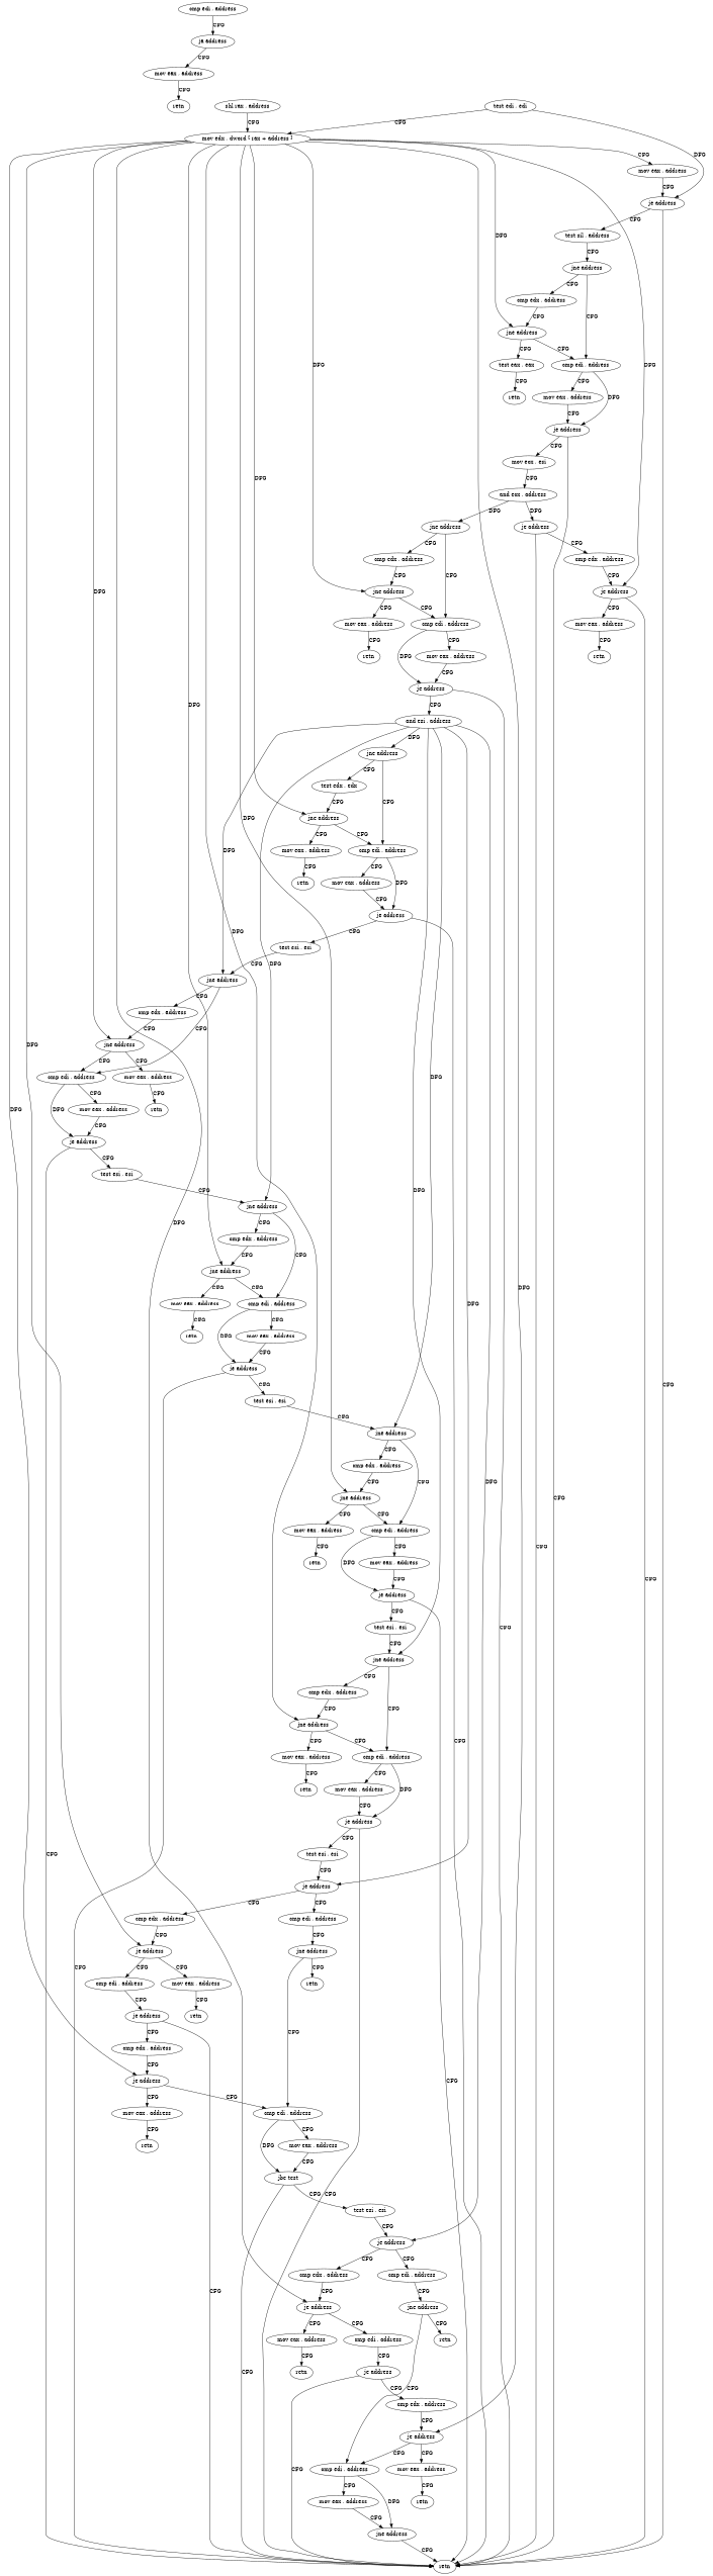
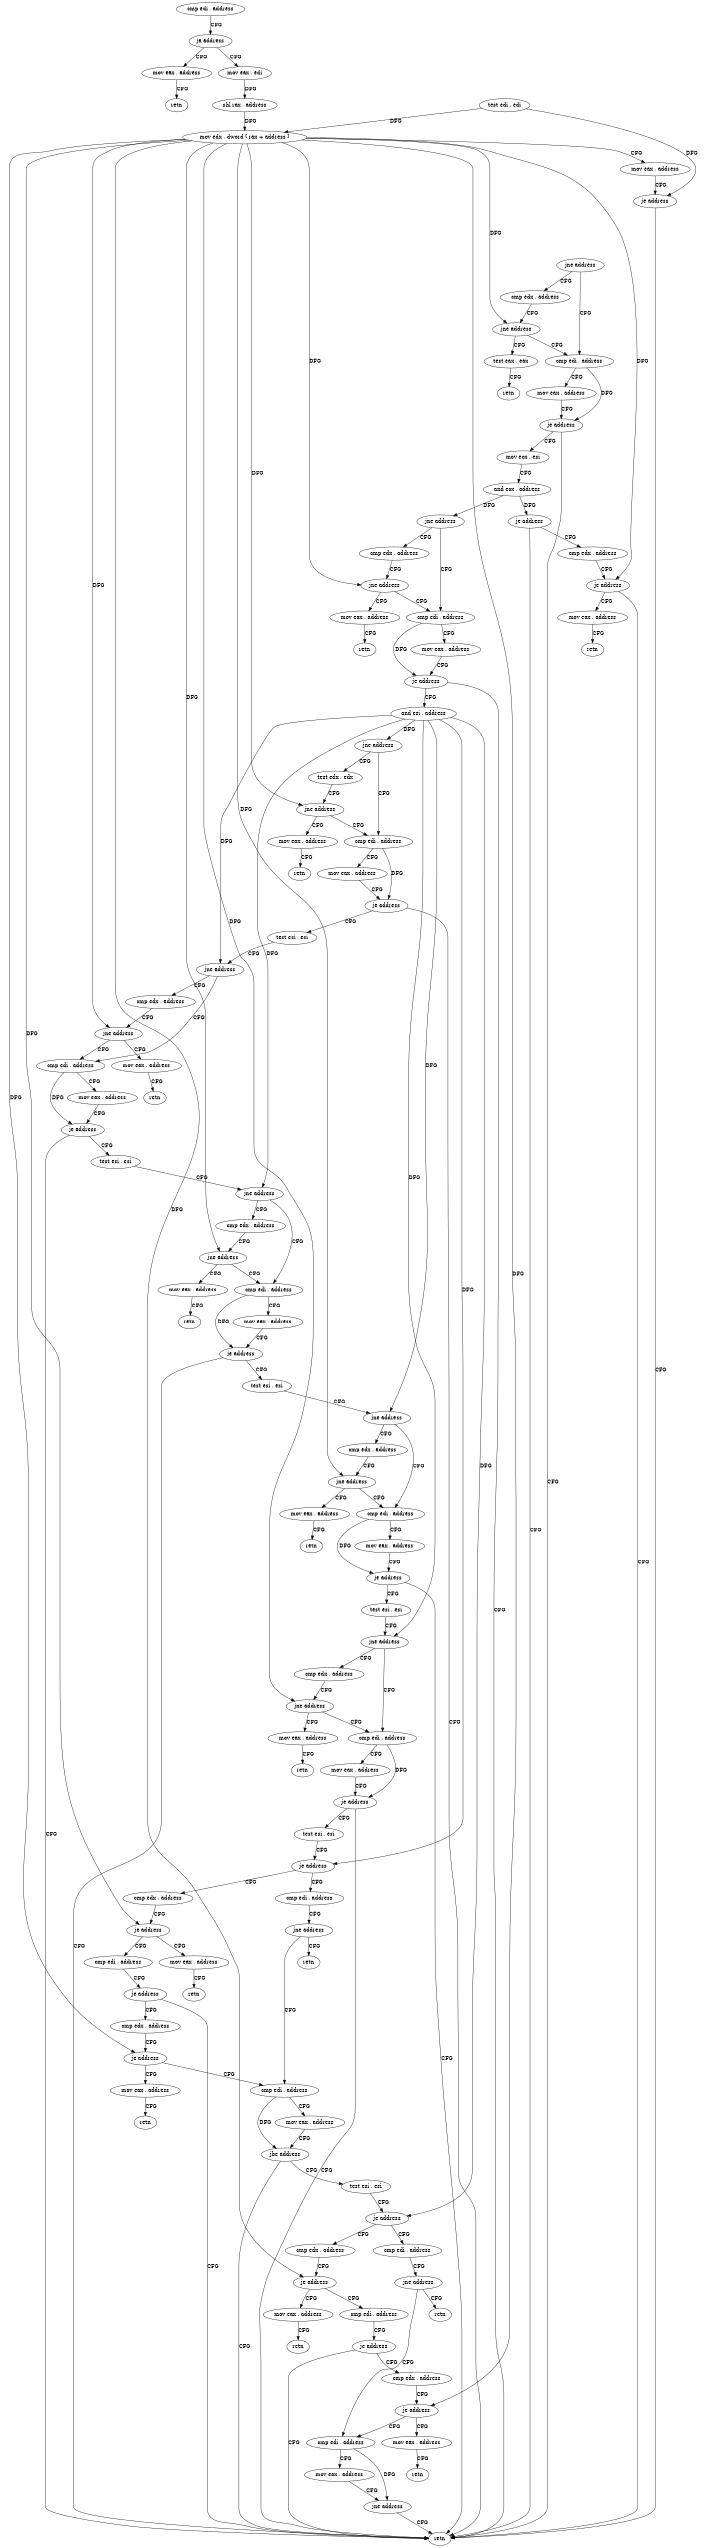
  digraph {
    n1 [label="cmp edi , address"]
    n2 [label="ja address"]
    n3 [label="mov eax , address"]
+   n4 [label="mov eax , edi"]
    n5 [label=retn]
    n6 [label="shl rax , address"]
    n7 [label="mov edx , dword [ rax + address ]"]
    n8 [label="test edi , edi"]
    n9 [label="je address"]
    n10 [label="mov eax , address"]
    n11 [label="jne address"]
    n12 [label="jne address"]
    n13 [label="jne address"]
    n14 [label="jne address"]
    n15 [label="jne address"]
    n16 [label="jne address"]
    n17 [label="jne address"]
    n18 [label="je address"]
    n19 [label="je address"]
    n20 [label="je address"]
    n21 [label="je address"]
    n22 [label="je address"]
    n23 [label=retn]
-   n24 [label="test sil , address"]
    n25 [label="cmp edi , address"]
    n26 [label="test eax , eax"]
    n27 [label="cmp edi , address"]
    n28 [label="mov eax , address"]
    n29 [label="cmp edi , address"]
    n30 [label="mov eax , address"]
    n31 [label="cmp edi , address"]
    n32 [label="mov eax , address"]
    n33 [label="cmp edi , address"]
    n34 [label="mov eax , address"]
    n35 [label="cmp edi , address"]
    n36 [label="mov eax , address"]
    n37 [label="cmp edi , address"]
    n38 [label="mov eax , address"]
    n39 [label="mov eax , address"]
    n40 [label="cmp edi , address"]
    n41 [label="cmp edi , address"]
    n42 [label="mov eax , address"]
    n43 [label="mov eax , address"]
    n44 [label="cmp edi , address"]
    n45 [label="cmp edi , address"]
    n46 [label="mov eax , address"]
    n47 [label="mov eax , address"]
    n48 [label="jne address"]
    n49 [label="cmp edx , address"]
    n50 [label="mov eax , address"]
    n51 [label="je address"]
    n52 [label="mov ecx , esi"]
    n53 [label=retn]
    n54 [label="and ecx , address"]
    n55 [label="jne address"]
    n56 [label="je address"]
    n57 [label="cmp edx , address"]
    n58 [label="cmp edx , address"]
    n59 [label="mov eax , address"]
    n60 [label="je address"]
    n61 [label="and esi , address"]
    n62 [label=retn]
    n63 [label="jne address"]
    n64 [label="jne address"]
    n65 [label="jne address"]
    n66 [label="jne address"]
    n67 [label="jne address"]
    n68 [label="je address"]
    n69 [label="je address"]
    n70 [label="test edx , edx"]
    n71 [label="cmp edx , address"]
    n72 [label="cmp edx , address"]
    n73 [label="cmp edx , address"]
    n74 [label="cmp edx , address"]
    n75 [label="cmp edi , address"]
    n76 [label="cmp edx , address"]
    n77 [label="cmp edi , address"]
    n78 [label="cmp edx , address"]
    n79 [label="mov eax , address"]
    n80 [label="je address"]
    n81 [label="test esi , esi"]
    n82 [label=retn]
    n83 [label="mov eax , address"]
    n84 [label="je address"]
    n85 [label="test esi , esi"]
    n86 [label=retn]
    n87 [label="mov eax , address"]
    n88 [label="je address"]
    n89 [label="test esi , esi"]
    n90 [label=retn]
    n91 [label="mov eax , address"]
    n92 [label="je address"]
    n93 [label="test esi , esi"]
    n94 [label=retn]
    n95 [label="mov eax , address"]
    n96 [label="je address"]
    n97 [label="test esi , esi"]
    n98 [label=retn]
    n99 [label="jne address"]
    n100 [label=retn]
    n101 [label="mov eax , address"]
-   n102 [label="jbe test"]
+   n102 [label="jbe address"]
    n103 [label="test esi , esi"]
    n104 [label=retn]
    n105 [label="je address"]
    n106 [label="cmp edx , address"]
    n107 [label="jne address"]
    n108 [label=retn]
    n109 [label=retn]
    n110 [label="mov eax , address"]
    n111 [label="jne address"]
    n112 [label=retn]
    n113 [label="je address"]
    n114 [label="cmp edx , address"]
    n115 [label=retn]
    n116 [label=retn]
    n1 -> n2 [label=CFG]
    n2 -> n3 [label=CFG]
+   n2 -> n4 [label=CFG]
    n3 -> n5 [label=CFG]
-   n6 -> n7 [label=CFG]
+   n4 -> n6 [label=DFG]
+   n6 -> n7 [label=DFG]
    n7 -> n10 [label=CFG]
    n7 -> n11 [label=DFG]
    n7 -> n12 [label=DFG]
    n7 -> n13 [label=DFG]
    n7 -> n14 [label=DFG]
    n7 -> n15 [label=DFG]
    n7 -> n16 [label=DFG]
    n7 -> n17 [label=DFG]
    n7 -> n18 [label=DFG]
    n7 -> n19 [label=DFG]
    n7 -> n20 [label=DFG]
    n7 -> n21 [label=DFG]
    n7 -> n22 [label=DFG]
-   n8 -> n7 [label=CFG]
+   n8 -> n7 [label=DFG]
    n8 -> n9 [label=DFG]
    n9 -> n23 [label=CFG]
-   n9 -> n24 [label=CFG]
    n10 -> n9 [label=CFG]
    n11 -> n25 [label=CFG]
    n11 -> n26 [label=CFG]
    n12 -> n27 [label=CFG]
    n12 -> n28 [label=CFG]
    n13 -> n29 [label=CFG]
    n13 -> n30 [label=CFG]
    n14 -> n31 [label=CFG]
    n14 -> n32 [label=CFG]
    n15 -> n33 [label=CFG]
    n15 -> n34 [label=CFG]
    n16 -> n35 [label=CFG]
    n16 -> n36 [label=CFG]
    n17 -> n37 [label=CFG]
    n17 -> n38 [label=CFG]
    n18 -> n39 [label=CFG]
    n18 -> n40 [label=CFG]
    n19 -> n41 [label=CFG]
    n19 -> n42 [label=CFG]
    n20 -> n43 [label=CFG]
    n20 -> n44 [label=CFG]
    n21 -> n45 [label=CFG]
    n21 -> n46 [label=CFG]
    n22 -> n23 [label=CFG]
    n22 -> n47 [label=CFG]
-   n24 -> n48 [label=CFG]
    n25 -> n50 [label=CFG]
    n25 -> n51 [label=DFG]
    n26 -> n53 [label=CFG]
    n27 -> n59 [label=CFG]
    n27 -> n60 [label=DFG]
    n28 -> n62 [label=CFG]
    n29 -> n79 [label=CFG]
    n29 -> n80 [label=DFG]
    n30 -> n82 [label=CFG]
    n31 -> n83 [label=CFG]
    n31 -> n84 [label=DFG]
    n32 -> n86 [label=CFG]
    n33 -> n87 [label=CFG]
    n33 -> n88 [label=DFG]
    n34 -> n90 [label=CFG]
    n35 -> n91 [label=CFG]
    n35 -> n92 [label=DFG]
    n36 -> n94 [label=CFG]
    n37 -> n95 [label=CFG]
    n37 -> n96 [label=DFG]
    n38 -> n98 [label=CFG]
    n39 -> n104 [label=CFG]
    n40 -> n105 [label=CFG]
    n41 -> n101 [label=CFG]
    n41 -> n102 [label=DFG]
    n42 -> n109 [label=CFG]
    n43 -> n112 [label=CFG]
    n44 -> n113 [label=CFG]
    n45 -> n110 [label=CFG]
    n45 -> n111 [label=DFG]
    n46 -> n115 [label=CFG]
    n47 -> n116 [label=CFG]
    n48 -> n25 [label=CFG]
    n48 -> n49 [label=CFG]
    n49 -> n11 [label=CFG]
    n50 -> n51 [label=CFG]
    n51 -> n23 [label=CFG]
    n51 -> n52 [label=CFG]
    n52 -> n54 [label=CFG]
    n54 -> n55 [label=DFG]
    n54 -> n56 [label=DFG]
    n55 -> n27 [label=CFG]
    n55 -> n57 [label=CFG]
    n56 -> n23 [label=CFG]
    n56 -> n58 [label=CFG]
    n57 -> n12 [label=CFG]
    n58 -> n22 [label=CFG]
    n59 -> n60 [label=CFG]
    n60 -> n23 [label=CFG]
    n60 -> n61 [label=CFG]
    n61 -> n63 [label=DFG]
    n61 -> n64 [label=DFG]
    n61 -> n65 [label=DFG]
    n61 -> n66 [label=DFG]
    n61 -> n67 [label=DFG]
    n61 -> n68 [label=DFG]
    n61 -> n69 [label=DFG]
    n63 -> n29 [label=CFG]
    n63 -> n70 [label=CFG]
    n64 -> n31 [label=CFG]
    n64 -> n71 [label=CFG]
    n65 -> n33 [label=CFG]
    n65 -> n72 [label=CFG]
    n66 -> n35 [label=CFG]
    n66 -> n73 [label=CFG]
    n67 -> n37 [label=CFG]
    n67 -> n74 [label=CFG]
    n68 -> n75 [label=CFG]
    n68 -> n76 [label=CFG]
    n69 -> n77 [label=CFG]
    n69 -> n78 [label=CFG]
    n70 -> n13 [label=CFG]
    n71 -> n14 [label=CFG]
    n72 -> n15 [label=CFG]
    n73 -> n16 [label=CFG]
    n74 -> n17 [label=CFG]
    n75 -> n99 [label=CFG]
    n76 -> n18 [label=CFG]
    n77 -> n107 [label=CFG]
    n78 -> n20 [label=CFG]
    n79 -> n80 [label=CFG]
    n80 -> n23 [label=CFG]
    n80 -> n81 [label=CFG]
    n81 -> n64 [label=CFG]
    n83 -> n84 [label=CFG]
    n84 -> n23 [label=CFG]
    n84 -> n85 [label=CFG]
    n85 -> n65 [label=CFG]
    n87 -> n88 [label=CFG]
    n88 -> n23 [label=CFG]
    n88 -> n89 [label=CFG]
    n89 -> n66 [label=CFG]
    n91 -> n92 [label=CFG]
    n92 -> n23 [label=CFG]
    n92 -> n93 [label=CFG]
    n93 -> n67 [label=CFG]
    n95 -> n96 [label=CFG]
    n96 -> n23 [label=CFG]
    n96 -> n97 [label=CFG]
    n97 -> n68 [label=CFG]
    n99 -> n41 [label=CFG]
    n99 -> n100 [label=CFG]
    n101 -> n102 [label=CFG]
    n102 -> n23 [label=CFG]
    n102 -> n103 [label=CFG]
    n103 -> n69 [label=CFG]
    n105 -> n23 [label=CFG]
    n105 -> n106 [label=CFG]
    n106 -> n19 [label=CFG]
    n107 -> n45 [label=CFG]
    n107 -> n108 [label=CFG]
    n110 -> n111 [label=CFG]
    n111 -> n23 [label=CFG]
    n113 -> n23 [label=CFG]
    n113 -> n114 [label=CFG]
    n114 -> n21 [label=CFG]
  }
